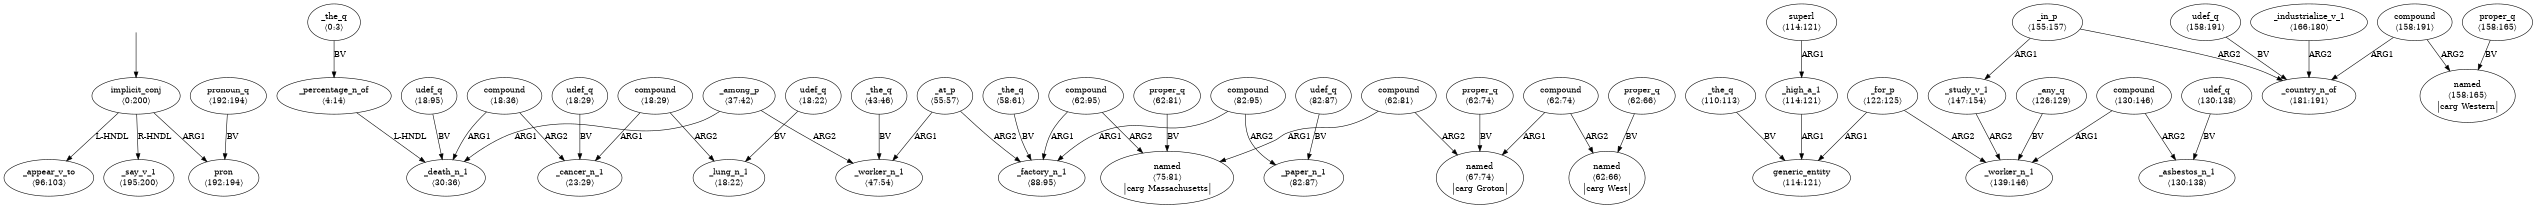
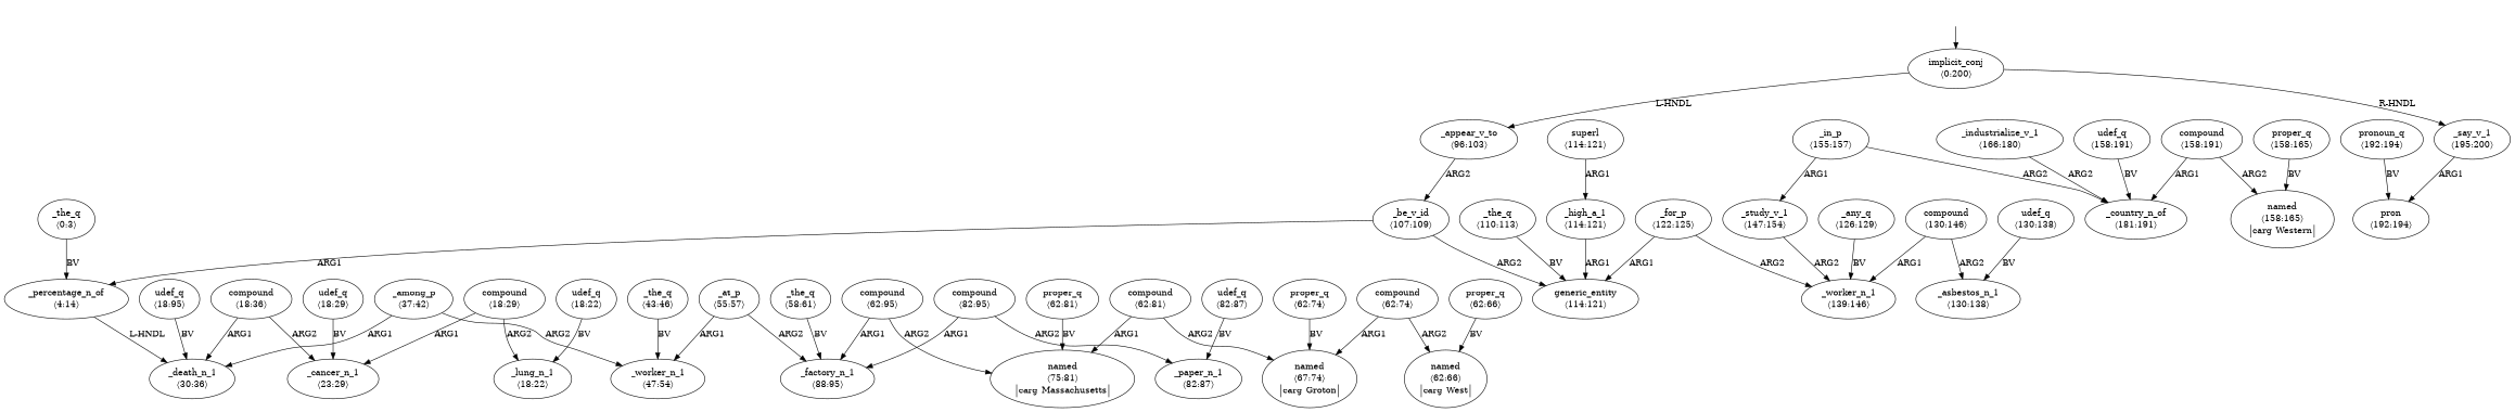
  digraph {
    top [style=invis]
    n2 [label=<<table align="center" border="0" cellspacing="0"><tr><td colspan="2">implicit_conj</td></tr><tr><td colspan="2">〈0:200〉</td></tr></table>>]
    n3 [label=<<table align="center" border="0" cellspacing="0"><tr><td colspan="2">_appear_v_to</td></tr><tr><td colspan="2">〈96:103〉</td></tr></table>>]
    n4 [label=<<table align="center" border="0" cellspacing="0"><tr><td colspan="2">_say_v_1</td></tr><tr><td colspan="2">〈195:200〉</td></tr></table>>]
+   n5 [label=<<table align="center" border="0" cellspacing="0"><tr><td colspan="2">_be_v_id</td></tr><tr><td colspan="2">〈107:109〉</td></tr></table>>]
    n6 [label=<<table align="center" border="0" cellspacing="0"><tr><td colspan="2">pron</td></tr><tr><td colspan="2">〈192:194〉</td></tr></table>>]
    n7 [label=<<table align="center" border="0" cellspacing="0"><tr><td colspan="2">_the_q</td></tr><tr><td colspan="2">〈0:3〉</td></tr></table>>]
    n8 [label=<<table align="center" border="0" cellspacing="0"><tr><td colspan="2">_percentage_n_of</td></tr><tr><td colspan="2">〈4:14〉</td></tr></table>>]
    n9 [label=<<table align="center" border="0" cellspacing="0"><tr><td colspan="2">_death_n_1</td></tr><tr><td colspan="2">〈30:36〉</td></tr></table>>]
    n10 [label=<<table align="center" border="0" cellspacing="0"><tr><td colspan="2">udef_q</td></tr><tr><td colspan="2">〈18:95〉</td></tr></table>>]
    n11 [label=<<table align="center" border="0" cellspacing="0"><tr><td colspan="2">compound</td></tr><tr><td colspan="2">〈18:36〉</td></tr></table>>]
    n12 [label=<<table align="center" border="0" cellspacing="0"><tr><td colspan="2">_cancer_n_1</td></tr><tr><td colspan="2">〈23:29〉</td></tr></table>>]
    n13 [label=<<table align="center" border="0" cellspacing="0"><tr><td colspan="2">udef_q</td></tr><tr><td colspan="2">〈18:29〉</td></tr></table>>]
    n14 [label=<<table align="center" border="0" cellspacing="0"><tr><td colspan="2">compound</td></tr><tr><td colspan="2">〈18:29〉</td></tr></table>>]
    n15 [label=<<table align="center" border="0" cellspacing="0"><tr><td colspan="2">_lung_n_1</td></tr><tr><td colspan="2">〈18:22〉</td></tr></table>>]
    n16 [label=<<table align="center" border="0" cellspacing="0"><tr><td colspan="2">udef_q</td></tr><tr><td colspan="2">〈18:22〉</td></tr></table>>]
    n17 [label=<<table align="center" border="0" cellspacing="0"><tr><td colspan="2">_among_p</td></tr><tr><td colspan="2">〈37:42〉</td></tr></table>>]
    n18 [label=<<table align="center" border="0" cellspacing="0"><tr><td colspan="2">_worker_n_1</td></tr><tr><td colspan="2">〈47:54〉</td></tr></table>>]
    n19 [label=<<table align="center" border="0" cellspacing="0"><tr><td colspan="2">_the_q</td></tr><tr><td colspan="2">〈43:46〉</td></tr></table>>]
    n20 [label=<<table align="center" border="0" cellspacing="0"><tr><td colspan="2">_at_p</td></tr><tr><td colspan="2">〈55:57〉</td></tr></table>>]
    n21 [label=<<table align="center" border="0" cellspacing="0"><tr><td colspan="2">_factory_n_1</td></tr><tr><td colspan="2">〈88:95〉</td></tr></table>>]
    n22 [label=<<table align="center" border="0" cellspacing="0"><tr><td colspan="2">_the_q</td></tr><tr><td colspan="2">〈58:61〉</td></tr></table>>]
    n23 [label=<<table align="center" border="0" cellspacing="0"><tr><td colspan="2">compound</td></tr><tr><td colspan="2">〈62:95〉</td></tr></table>>]
    n24 [label=<<table align="center" border="0" cellspacing="0"><tr><td colspan="2">named</td></tr><tr><td colspan="2">〈75:81〉</td></tr><tr><td sides="l" border="1" align="left">carg</td><td sides="r" border="1" align="left">Massachusetts</td></tr></table>>]
    n25 [label=<<table align="center" border="0" cellspacing="0"><tr><td colspan="2">proper_q</td></tr><tr><td colspan="2">〈62:81〉</td></tr></table>>]
    n26 [label=<<table align="center" border="0" cellspacing="0"><tr><td colspan="2">compound</td></tr><tr><td colspan="2">〈62:81〉</td></tr></table>>]
    n27 [label=<<table align="center" border="0" cellspacing="0"><tr><td colspan="2">named</td></tr><tr><td colspan="2">〈67:74〉</td></tr><tr><td sides="l" border="1" align="left">carg</td><td sides="r" border="1" align="left">Groton</td></tr></table>>]
    n28 [label=<<table align="center" border="0" cellspacing="0"><tr><td colspan="2">proper_q</td></tr><tr><td colspan="2">〈62:74〉</td></tr></table>>]
    n29 [label=<<table align="center" border="0" cellspacing="0"><tr><td colspan="2">compound</td></tr><tr><td colspan="2">〈62:74〉</td></tr></table>>]
    n30 [label=<<table align="center" border="0" cellspacing="0"><tr><td colspan="2">named</td></tr><tr><td colspan="2">〈62:66〉</td></tr><tr><td sides="l" border="1" align="left">carg</td><td sides="r" border="1" align="left">West</td></tr></table>>]
    n31 [label=<<table align="center" border="0" cellspacing="0"><tr><td colspan="2">proper_q</td></tr><tr><td colspan="2">〈62:66〉</td></tr></table>>]
    n32 [label=<<table align="center" border="0" cellspacing="0"><tr><td colspan="2">compound</td></tr><tr><td colspan="2">〈82:95〉</td></tr></table>>]
    n33 [label=<<table align="center" border="0" cellspacing="0"><tr><td colspan="2">_paper_n_1</td></tr><tr><td colspan="2">〈82:87〉</td></tr></table>>]
    n34 [label=<<table align="center" border="0" cellspacing="0"><tr><td colspan="2">udef_q</td></tr><tr><td colspan="2">〈82:87〉</td></tr></table>>]
    n35 [label=<<table align="center" border="0" cellspacing="0"><tr><td colspan="2">generic_entity</td></tr><tr><td colspan="2">〈114:121〉</td></tr></table>>]
    n36 [label=<<table align="center" border="0" cellspacing="0"><tr><td colspan="2">_the_q</td></tr><tr><td colspan="2">〈110:113〉</td></tr></table>>]
    n37 [label=<<table align="center" border="0" cellspacing="0"><tr><td colspan="2">_high_a_1</td></tr><tr><td colspan="2">〈114:121〉</td></tr></table>>]
    n38 [label=<<table align="center" border="0" cellspacing="0"><tr><td colspan="2">superl</td></tr><tr><td colspan="2">〈114:121〉</td></tr></table>>]
    n39 [label=<<table align="center" border="0" cellspacing="0"><tr><td colspan="2">_for_p</td></tr><tr><td colspan="2">〈122:125〉</td></tr></table>>]
    n40 [label=<<table align="center" border="0" cellspacing="0"><tr><td colspan="2">_worker_n_1</td></tr><tr><td colspan="2">〈139:146〉</td></tr></table>>]
    n41 [label=<<table align="center" border="0" cellspacing="0"><tr><td colspan="2">_any_q</td></tr><tr><td colspan="2">〈126:129〉</td></tr></table>>]
    n42 [label=<<table align="center" border="0" cellspacing="0"><tr><td colspan="2">compound</td></tr><tr><td colspan="2">〈130:146〉</td></tr></table>>]
    n43 [label=<<table align="center" border="0" cellspacing="0"><tr><td colspan="2">_asbestos_n_1</td></tr><tr><td colspan="2">〈130:138〉</td></tr></table>>]
    n44 [label=<<table align="center" border="0" cellspacing="0"><tr><td colspan="2">udef_q</td></tr><tr><td colspan="2">〈130:138〉</td></tr></table>>]
    n45 [label=<<table align="center" border="0" cellspacing="0"><tr><td colspan="2">_study_v_1</td></tr><tr><td colspan="2">〈147:154〉</td></tr></table>>]
    n46 [label=<<table align="center" border="0" cellspacing="0"><tr><td colspan="2">_in_p</td></tr><tr><td colspan="2">〈155:157〉</td></tr></table>>]
    n47 [label=<<table align="center" border="0" cellspacing="0"><tr><td colspan="2">_country_n_of</td></tr><tr><td colspan="2">〈181:191〉</td></tr></table>>]
    n48 [label=<<table align="center" border="0" cellspacing="0"><tr><td colspan="2">udef_q</td></tr><tr><td colspan="2">〈158:191〉</td></tr></table>>]
    n49 [label=<<table align="center" border="0" cellspacing="0"><tr><td colspan="2">compound</td></tr><tr><td colspan="2">〈158:191〉</td></tr></table>>]
    n50 [label=<<table align="center" border="0" cellspacing="0"><tr><td colspan="2">named</td></tr><tr><td colspan="2">〈158:165〉</td></tr><tr><td sides="l" border="1" align="left">carg</td><td sides="r" border="1" align="left">Western</td></tr></table>>]
    n51 [label=<<table align="center" border="0" cellspacing="0"><tr><td colspan="2">proper_q</td></tr><tr><td colspan="2">〈158:165〉</td></tr></table>>]
    n52 [label=<<table align="center" border="0" cellspacing="0"><tr><td colspan="2">_industrialize_v_1</td></tr><tr><td colspan="2">〈166:180〉</td></tr></table>>]
    n53 [label=<<table align="center" border="0" cellspacing="0"><tr><td colspan="2">pronoun_q</td></tr><tr><td colspan="2">〈192:194〉</td></tr></table>>]
    top -> n2
    n2 -> n3 [label="L-HNDL"]
    n2 -> n4 [label="R-HNDL"]
-   n2 -> n6 [label=ARG1]
+   n3 -> n5 [label=ARG2]
+   n4 -> n6 [label=ARG1]
+   n5 -> n8 [label=ARG1]
+   n5 -> n35 [label=ARG2]
    n7 -> n8 [label=BV]
    n8 -> n9 [label="L-HNDL"]
    n10 -> n9 [label=BV]
    n11 -> n9 [label=ARG1]
    n11 -> n12 [label=ARG2]
    n13 -> n12 [label=BV]
    n14 -> n12 [label=ARG1]
    n14 -> n15 [label=ARG2]
    n16 -> n15 [label=BV]
    n17 -> n9 [label=ARG1]
    n17 -> n18 [label=ARG2]
    n19 -> n18 [label=BV]
    n20 -> n18 [label=ARG1]
    n20 -> n21 [label=ARG2]
    n22 -> n21 [label=BV]
    n23 -> n21 [label=ARG1]
    n23 -> n24 [label=ARG2]
    n25 -> n24 [label=BV]
    n26 -> n24 [label=ARG1]
    n26 -> n27 [label=ARG2]
    n28 -> n27 [label=BV]
    n29 -> n27 [label=ARG1]
    n29 -> n30 [label=ARG2]
    n31 -> n30 [label=BV]
    n32 -> n21 [label=ARG1]
    n32 -> n33 [label=ARG2]
    n34 -> n33 [label=BV]
    n36 -> n35 [label=BV]
    n37 -> n35 [label=ARG1]
    n38 -> n37 [label=ARG1]
    n39 -> n35 [label=ARG1]
    n39 -> n40 [label=ARG2]
    n41 -> n40 [label=BV]
    n42 -> n40 [label=ARG1]
    n42 -> n43 [label=ARG2]
    n44 -> n43 [label=BV]
    n45 -> n40 [label=ARG2]
    n46 -> n45 [label=ARG1]
    n46 -> n47 [label=ARG2]
    n48 -> n47 [label=BV]
    n49 -> n47 [label=ARG1]
    n49 -> n50 [label=ARG2]
    n51 -> n50 [label=BV]
    n52 -> n47 [label=ARG2]
    n53 -> n6 [label=BV]
  }
